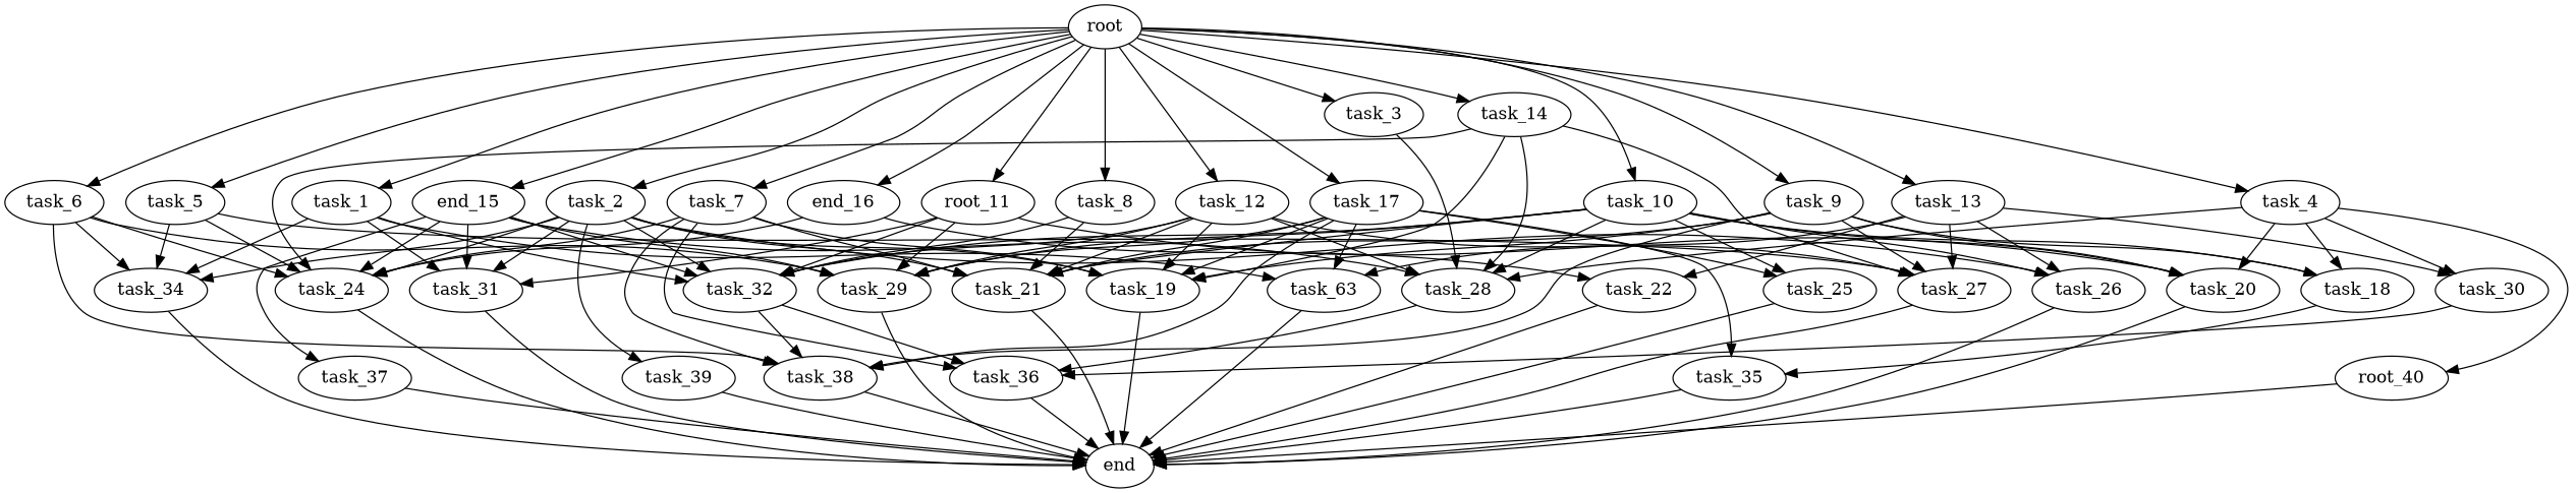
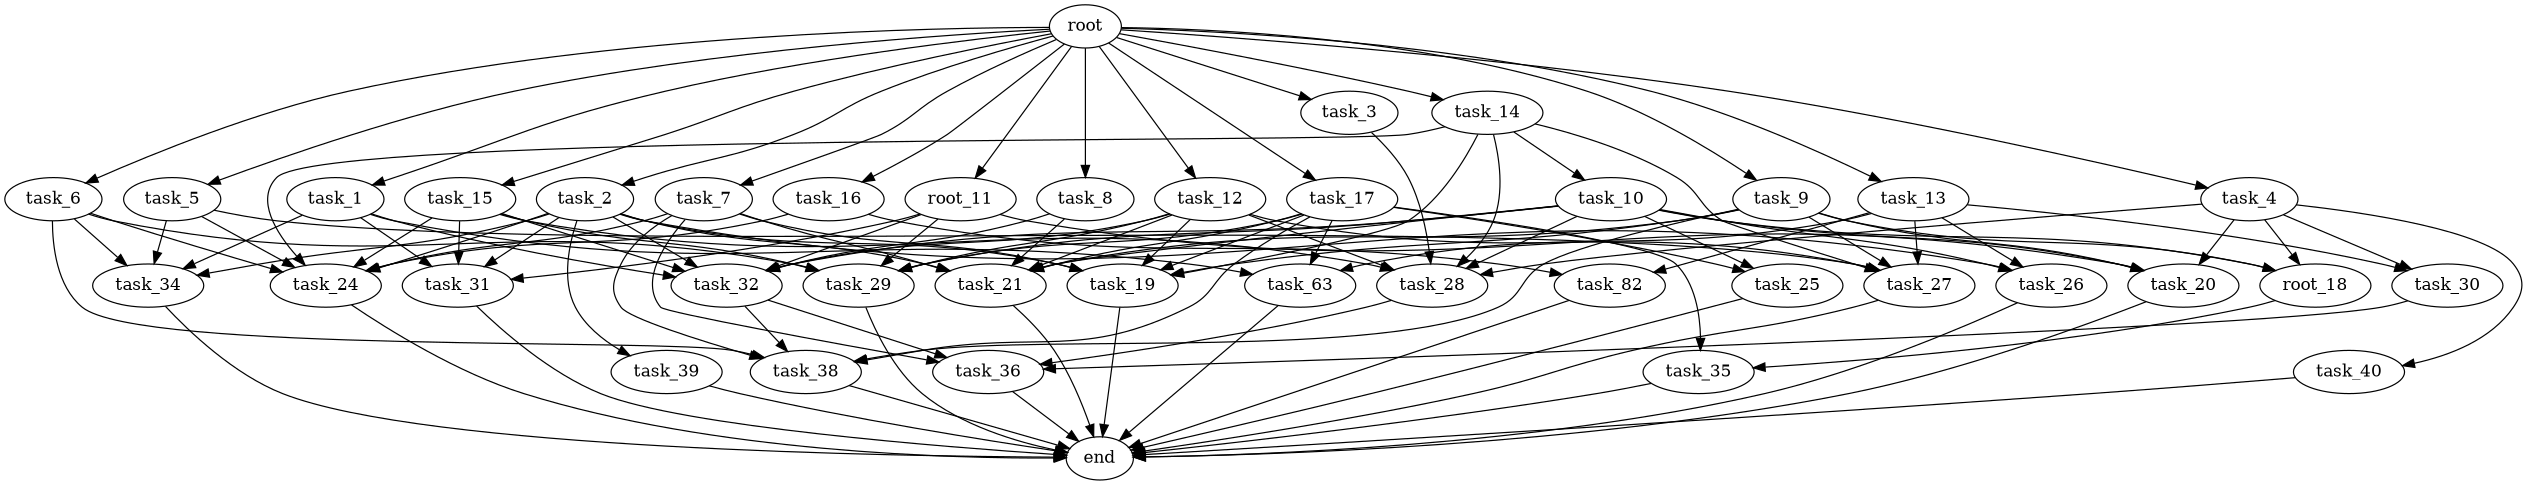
  digraph {
    root
    task_1
    task_2
    task_3
    task_4
    task_5
    task_6
    task_7
    task_8
    task_9
    task_10
    n12 [label=root_11]
    task_12
    task_13
    task_14
-   task_15 [label=end_15]
-   task_16 [label=end_16]
+   task_15
+   task_16
    task_17
    n19 [label=task_63]
    task_31
    task_32
    task_34
    task_19
    task_21
    task_24
    task_26
    task_39
    task_28
-   task_18
+   task_18 [label=root_18]
    task_20
-   task_40 [label=root_40]
+   task_40
    task_30
    task_27
    task_29
    task_38
    task_36
    task_25
-   task_22
-   task_37
+   task_22 [label=task_82]
    task_35
    end
    root -> task_1
    root -> task_2
    root -> task_3
    root -> task_4
    root -> task_5
    root -> task_6
    root -> task_7
    root -> task_8
    root -> task_9
-   root -> task_10
+   task_14 -> task_10
    root -> n12
    root -> task_12
    root -> task_13
    root -> task_14
    root -> task_15
    root -> task_16
    root -> task_17
    task_1 -> n19
    task_1 -> task_31
    task_1 -> task_32
    task_1 -> task_34
    task_2 -> task_31
    task_2 -> task_32
    task_2 -> task_34
    task_2 -> task_19
    task_2 -> task_21
    task_2 -> task_24
    task_2 -> task_26
    task_2 -> task_39
    task_3 -> task_28
    task_4 -> task_28
    task_4 -> task_18
    task_4 -> task_20
    task_4 -> task_40
    task_4 -> task_30
    task_5 -> task_34
    task_5 -> task_24
    task_5 -> task_27
    task_6 -> task_34
    task_6 -> task_24
    task_6 -> task_29
    task_6 -> task_38
    task_7 -> task_19
    task_7 -> task_21
    task_7 -> task_24
    task_7 -> task_38
    task_7 -> task_36
    task_8 -> task_32
    task_8 -> task_21
    task_9 -> task_19
    task_9 -> task_21
    task_9 -> task_18
    task_9 -> task_20
    task_9 -> task_27
    task_9 -> task_38
    task_10 -> task_32
    task_10 -> task_21
    task_10 -> task_26
    task_10 -> task_28
    task_10 -> task_18
    task_10 -> task_20
    task_10 -> task_29
    task_10 -> task_25
    n12 -> task_31
    n12 -> task_32
    n12 -> task_20
    n12 -> task_29
    task_12 -> task_32
    task_12 -> task_19
    task_12 -> task_21
    task_12 -> task_28
    task_12 -> task_27
    task_12 -> task_29
    task_13 -> n19
    task_13 -> task_26
    task_13 -> task_30
    task_13 -> task_27
    task_13 -> task_22
    task_14 -> task_19
    task_14 -> task_24
    task_14 -> task_28
    task_14 -> task_27
    task_15 -> task_31
    task_15 -> task_32
    task_15 -> task_24
    task_15 -> task_28
    task_15 -> task_29
-   task_15 -> task_37
    task_16 -> task_24
    task_16 -> task_22
    task_17 -> n19
    task_17 -> task_19
    task_17 -> task_21
    task_17 -> task_29
    task_17 -> task_38
    task_17 -> task_25
    task_17 -> task_35
    n19 -> end
    task_31 -> end
    task_32 -> task_38
    task_32 -> task_36
    task_34 -> end
    task_19 -> end
    task_21 -> end
    task_24 -> end
    task_26 -> end
    task_39 -> end
    task_28 -> task_36
    task_18 -> task_35
    task_20 -> end
    task_40 -> end
    task_30 -> task_36
    task_27 -> end
    task_29 -> end
    task_38 -> end
    task_36 -> end
    task_25 -> end
    task_22 -> end
-   task_37 -> end
    task_35 -> end
  }
